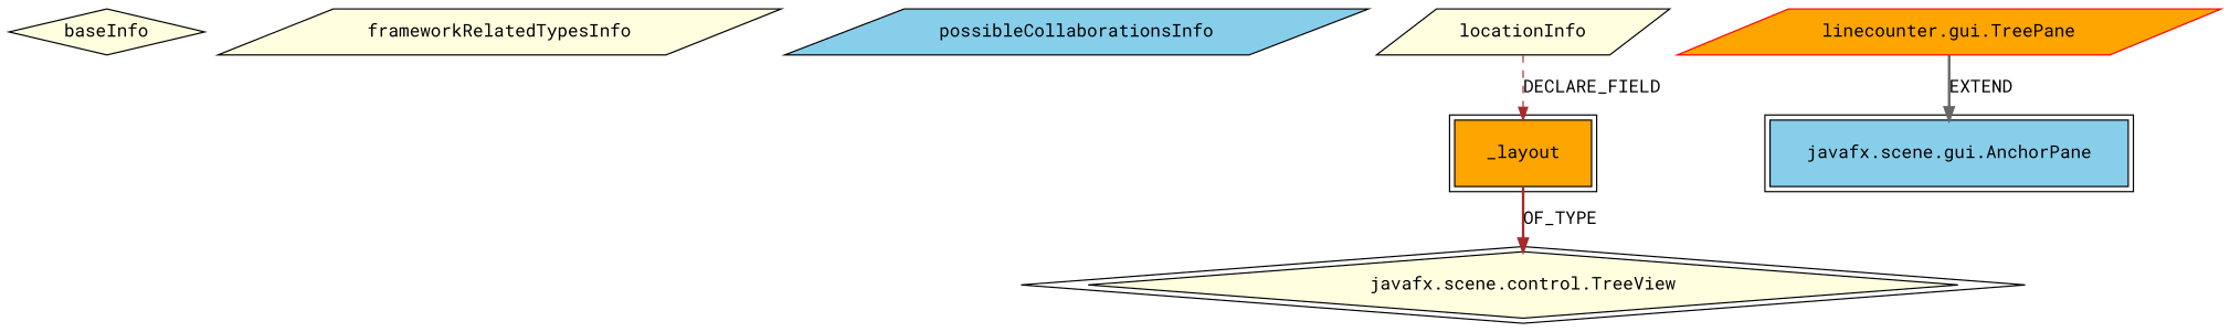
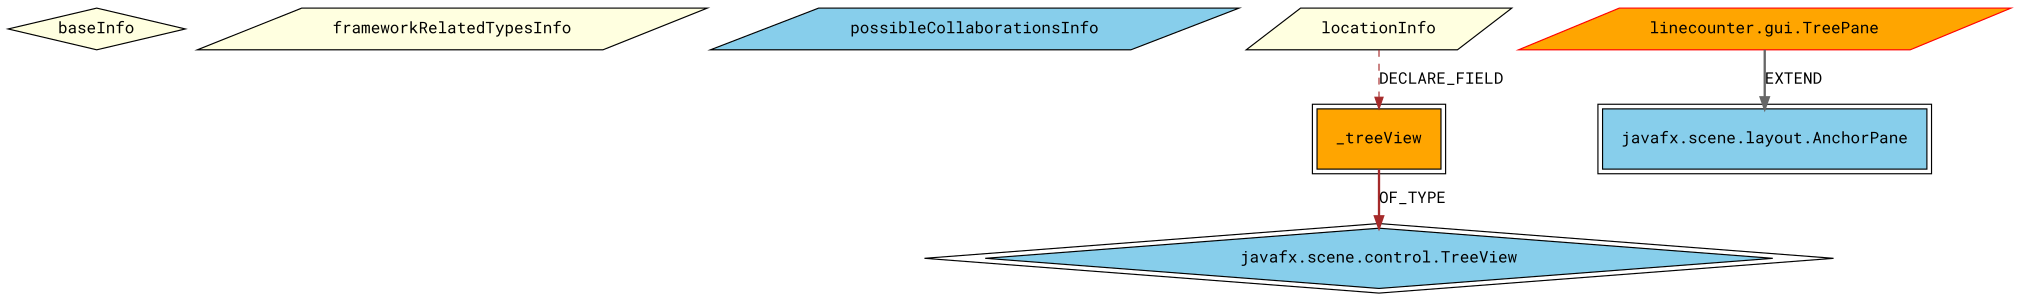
  digraph {
    fontname="Roboto Mono"
    node [fillcolor=lightyellow fontname="Roboto Mono" shape=parallelogram style=filled]
    edge [color=brown fontname="Roboto Mono" style=bold]
    baseInfo [category=extension_graph graphId=2793 isAnonymous=false possibleRelation=false shape=diamond]
    frameworkRelatedTypesInfo [0="javafx.scene.layout.AnchorPane"]
    possibleCollaborationsInfo [fillcolor=skyblue]
    locationInfo [contextSignature=TreePane filePath="/greenkeeper-LineCounter/LineCounter-master/LineCounter/src/linecounter/gui/TreePane.java" graphId=2793 projectName="greenkeeper-LineCounter"]
-   n5 [fillcolor=orange isFrameworkType=true label=_layout peripheries=2 shape=box vertexType=FIELD_DECLARATION]
+   n5 [fillcolor=orange isFrameworkType=true label=_treeView peripheries=2 shape=box vertexType=FIELD_DECLARATION]
    n6 [color=red fillcolor=orange isFrameworkType=false label="linecounter.gui.TreePane" vertexType=ROOT_CLIENT_CLASS_DECLARATION]
-   n7 [fillcolor=skyblue isFrameworkType=true label="javafx.scene.gui.AnchorPane" peripheries=2 shape=box vertexType=FRAMEWORK_CLASS_TYPE]
-   n8 [isFrameworkType=true label="javafx.scene.control.TreeView" peripheries=2 shape=diamond vertexType=FRAMEWORK_CLASS_TYPE]
+   n7 [fillcolor=skyblue isFrameworkType=true label="javafx.scene.layout.AnchorPane" peripheries=2 shape=box vertexType=FRAMEWORK_CLASS_TYPE]
+   n8 [fillcolor=skyblue isFrameworkType=true label="javafx.scene.control.TreeView" peripheries=2 shape=diamond vertexType=FRAMEWORK_CLASS_TYPE]
    locationInfo -> n5 [label=DECLARE_FIELD style=dashed]
    n5 -> n8 [label=OF_TYPE]
    n6 -> n7 [color=gray40 label=EXTEND]
  }
